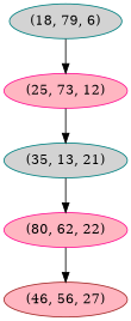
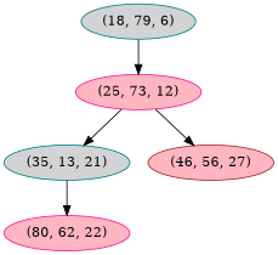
  digraph {
    node [color=teal fillcolor=lightpink style=filled]
    "(18, 79, 6)" [fillcolor=lightgrey]
    "(25, 73, 12)" [color=deeppink]
    n3 [fillcolor=lightgrey label="(35, 13, 21)"]
    n4 [color=deeppink label="(80, 62, 22)"]
    "(46, 56, 27)" [color=brown]
    "(18, 79, 6)" -> "(25, 73, 12)"
    "(25, 73, 12)" -> n3
    n3 -> n4
-   n4 -> "(46, 56, 27)"
+   "(25, 73, 12)" -> "(46, 56, 27)"
  }
